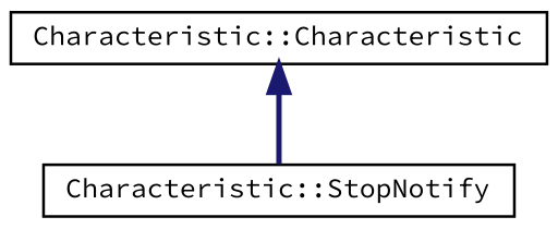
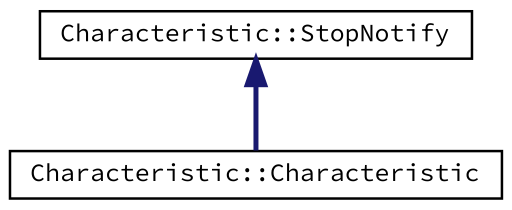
  digraph {
    rankdir=TB
    fontname="Source Code Pro"
    node [color=black fillcolor=white fontname="Source Code Pro" fontsize=10 shape=record style=filled]
    n1 [fontcolor=black height=0.2 label="Characteristic::StopNotify" width=0.4]
    n2 [height=0.2 label="Characteristic::Characteristic" width=0.4]
-   n2 -> n1 [color=midnightblue dir=back fontname="Source Code Pro" fontsize=10 labelfontname=Helvetica labelfontsize=10 style=bold]
+   n1 -> n2 [color=midnightblue dir=back fontname="Source Code Pro" fontsize=10 labelfontname=Helvetica labelfontsize=10 style=bold]
  }
